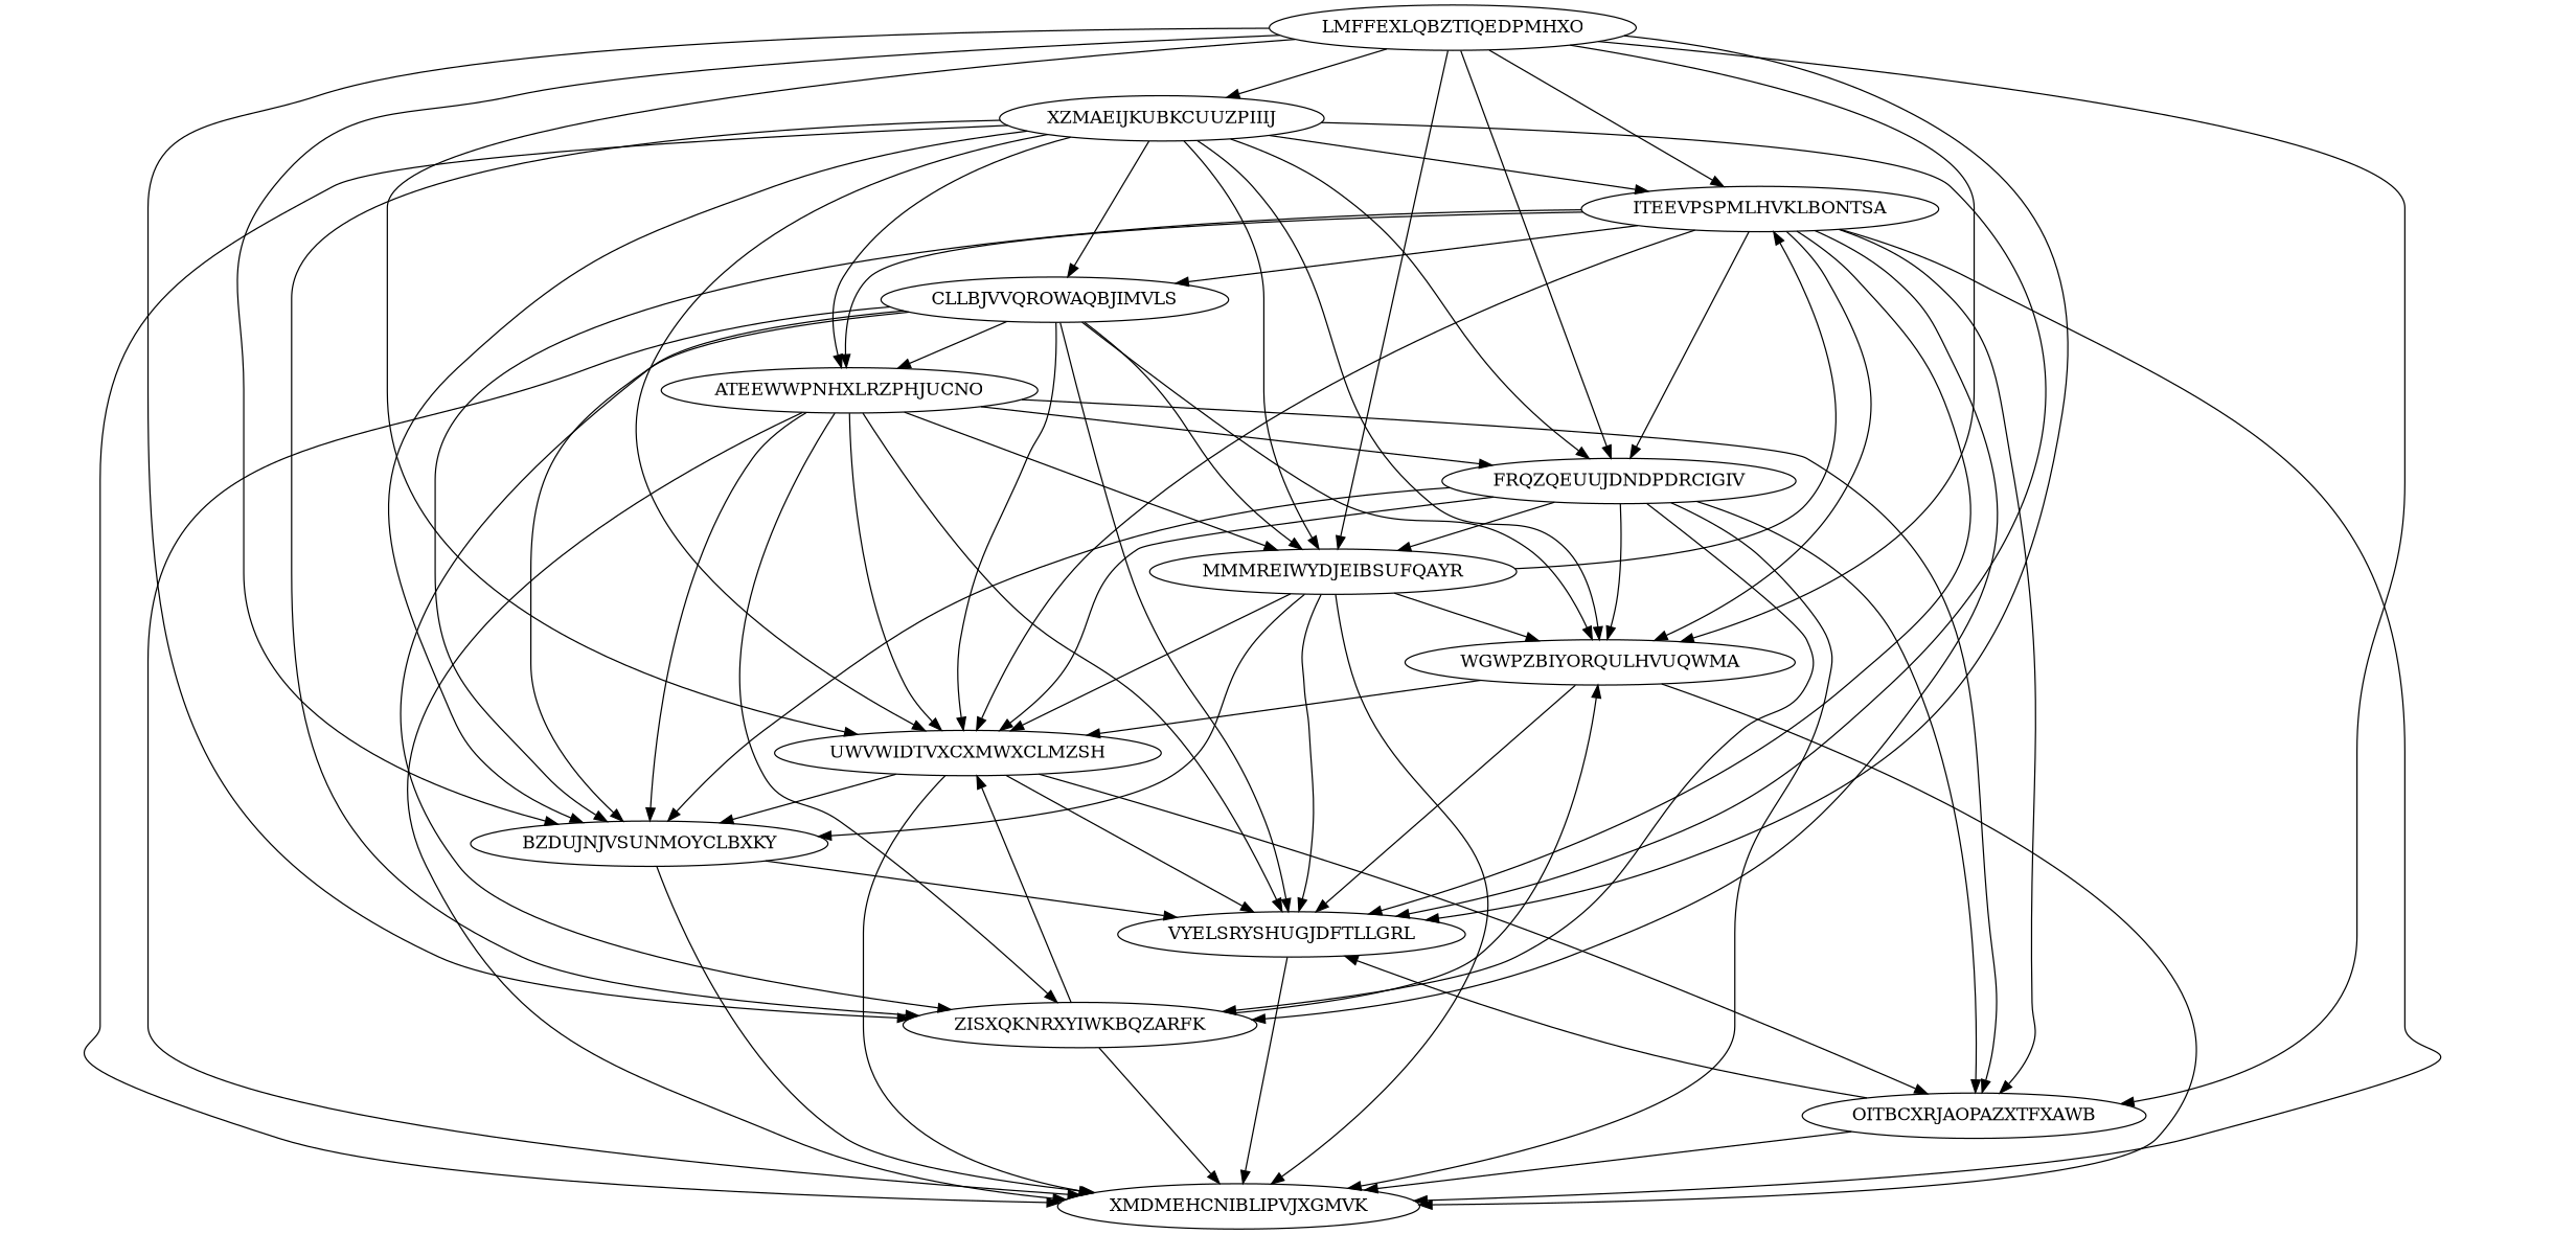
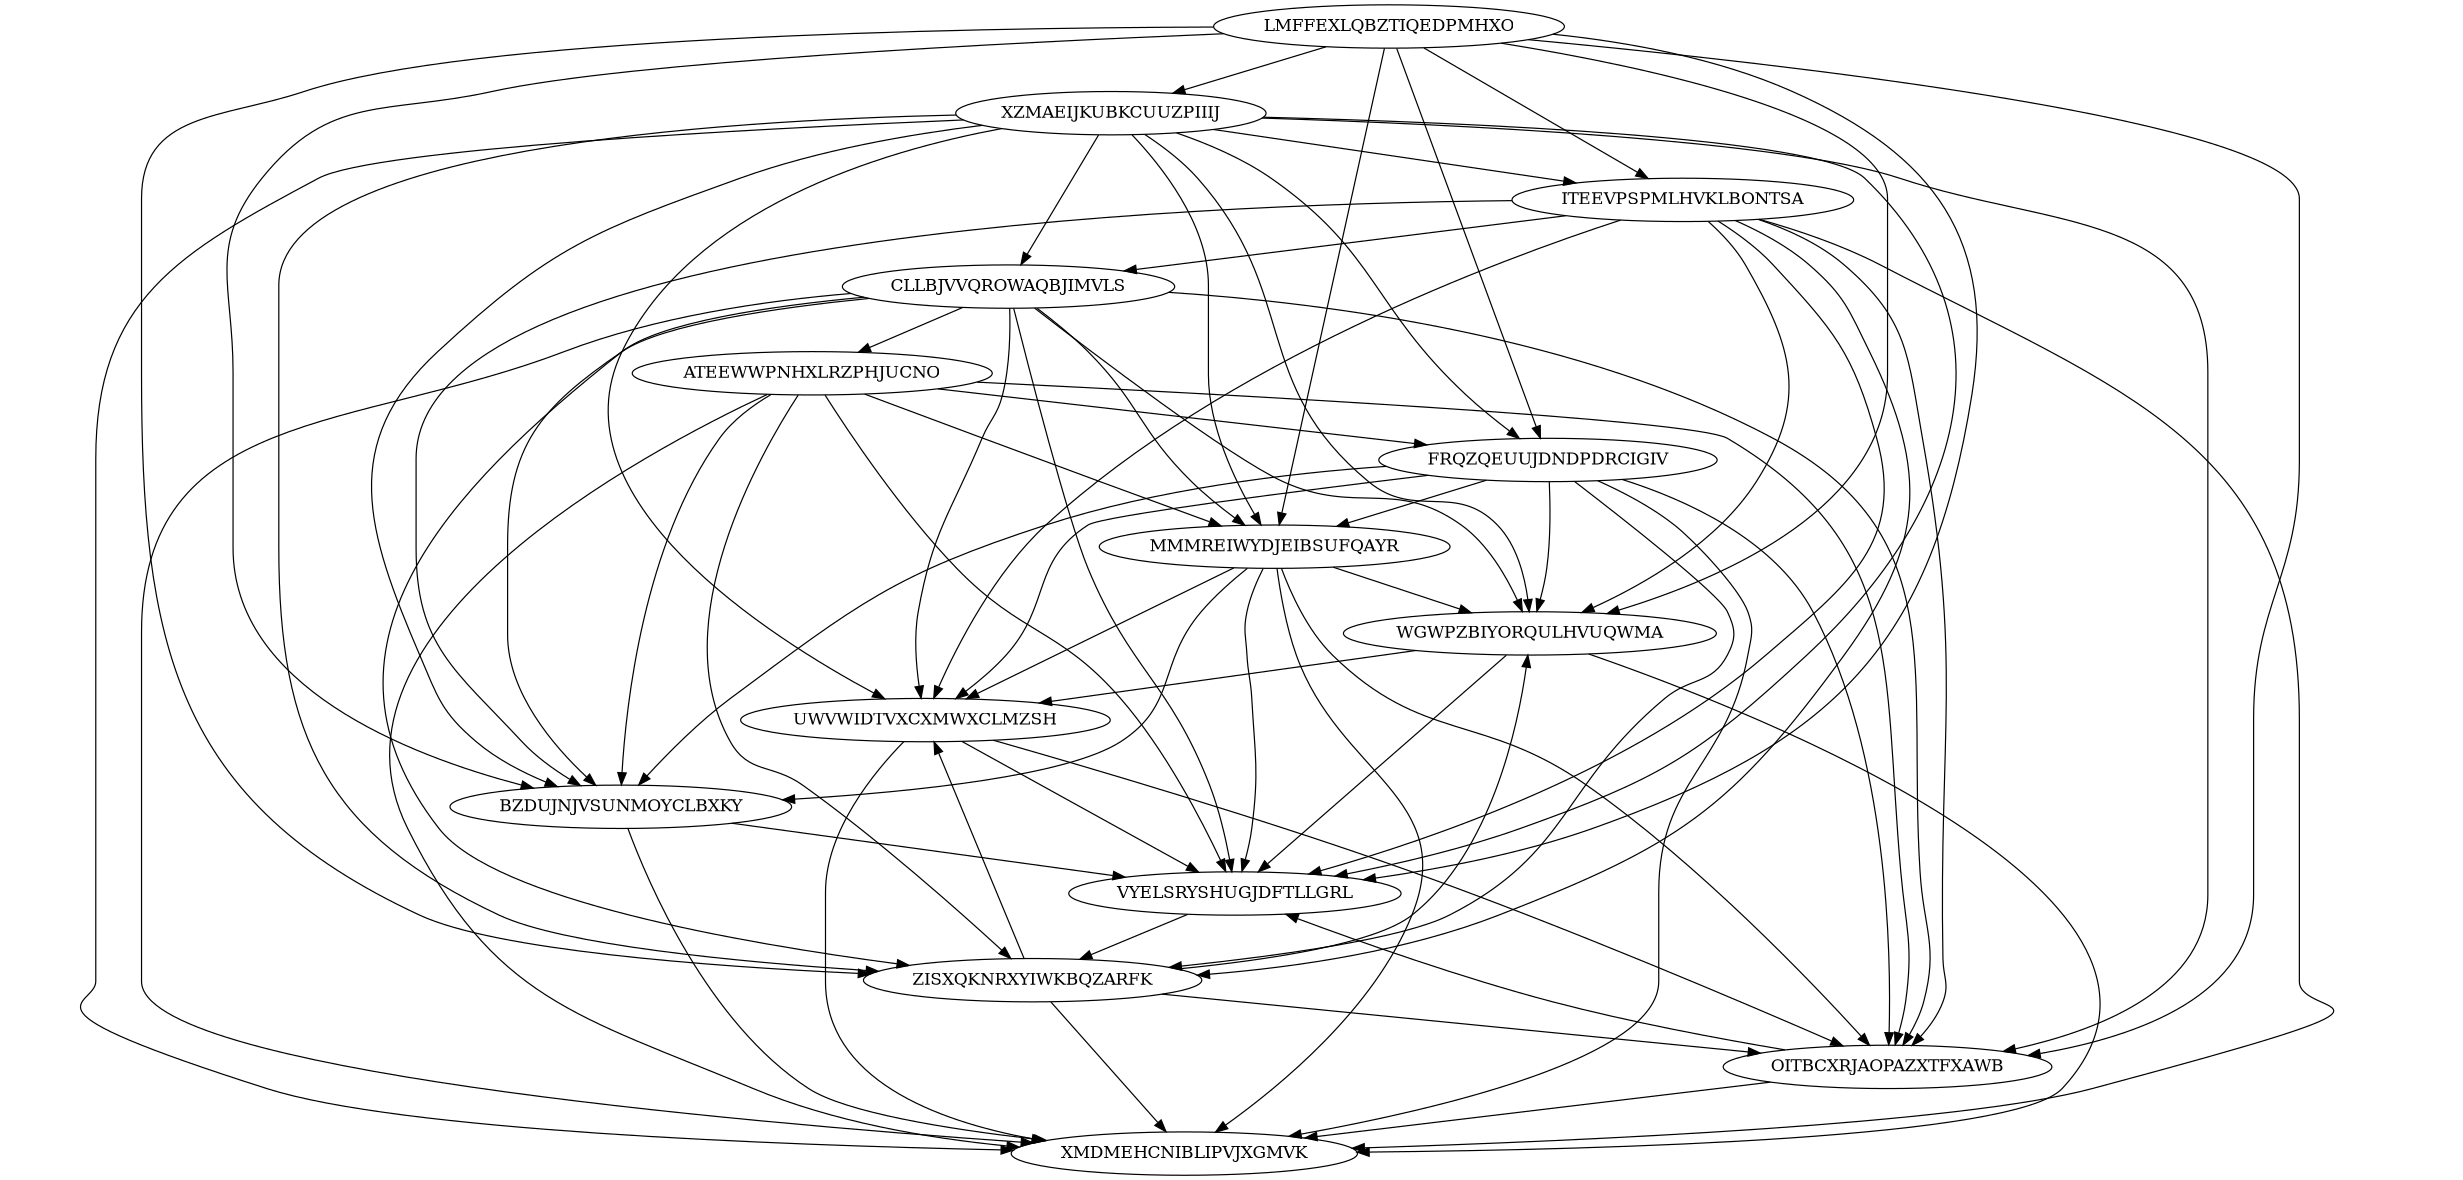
  digraph {
    node [Weight=10]
    edge [Weight=19]
    XZMAEIJKUBKCUUZPIIIJ
    LMFFEXLQBZTIQEDPMHXO [Weight=19]
    ITEEVPSPMLHVKLBONTSA [Weight=13]
    FRQZQEUUJDNDPDRCIGIV
    MMMREIWYDJEIBSUFQAYR [Weight=13]
    ZISXQKNRXYIWKBQZARFK [Weight=15]
    WGWPZBIYORQULHVUQWMA [Weight=18]
    UWVWIDTVXCXMWXCLMZSH [Weight=12]
    BZDUJNJVSUNMOYCLBXKY [Weight=19]
    OITBCXRJAOPAZXTFXAWB [Weight=17]
    VYELSRYSHUGJDFTLLGRL [Weight=20]
    CLLBJVVQROWAQBJIMVLS [Weight=14]
    ATEEWWPNHXLRZPHJUCNO [Weight=11]
    XMDMEHCNIBLIPVJXGMVK [Weight=15]
    XZMAEIJKUBKCUUZPIIIJ -> ITEEVPSPMLHVKLBONTSA [Weight=12]
    XZMAEIJKUBKCUUZPIIIJ -> FRQZQEUUJDNDPDRCIGIV [Weight=11]
    XZMAEIJKUBKCUUZPIIIJ -> MMMREIWYDJEIBSUFQAYR [Weight=10]
    XZMAEIJKUBKCUUZPIIIJ -> ZISXQKNRXYIWKBQZARFK [Weight=10]
    XZMAEIJKUBKCUUZPIIIJ -> WGWPZBIYORQULHVUQWMA [Weight=13]
    XZMAEIJKUBKCUUZPIIIJ -> UWVWIDTVXCXMWXCLMZSH [Weight=20]
    XZMAEIJKUBKCUUZPIIIJ -> BZDUJNJVSUNMOYCLBXKY
    XZMAEIJKUBKCUUZPIIIJ -> VYELSRYSHUGJDFTLLGRL [Weight=12]
    XZMAEIJKUBKCUUZPIIIJ -> CLLBJVVQROWAQBJIMVLS [Weight=13]
-   XZMAEIJKUBKCUUZPIIIJ -> ATEEWWPNHXLRZPHJUCNO [Weight=14]
+   XZMAEIJKUBKCUUZPIIIJ -> OITBCXRJAOPAZXTFXAWB [Weight=14]
    XZMAEIJKUBKCUUZPIIIJ -> XMDMEHCNIBLIPVJXGMVK [Weight=16]
    LMFFEXLQBZTIQEDPMHXO -> XZMAEIJKUBKCUUZPIIIJ [Weight=10]
    LMFFEXLQBZTIQEDPMHXO -> ITEEVPSPMLHVKLBONTSA [Weight=15]
    LMFFEXLQBZTIQEDPMHXO -> FRQZQEUUJDNDPDRCIGIV
    LMFFEXLQBZTIQEDPMHXO -> MMMREIWYDJEIBSUFQAYR [Weight=14]
    LMFFEXLQBZTIQEDPMHXO -> ZISXQKNRXYIWKBQZARFK [Weight=13]
    LMFFEXLQBZTIQEDPMHXO -> WGWPZBIYORQULHVUQWMA [Weight=11]
-   LMFFEXLQBZTIQEDPMHXO -> UWVWIDTVXCXMWXCLMZSH [Weight=15]
    LMFFEXLQBZTIQEDPMHXO -> BZDUJNJVSUNMOYCLBXKY [Weight=11]
    LMFFEXLQBZTIQEDPMHXO -> OITBCXRJAOPAZXTFXAWB [Weight=11]
    LMFFEXLQBZTIQEDPMHXO -> VYELSRYSHUGJDFTLLGRL [Weight=14]
-   ITEEVPSPMLHVKLBONTSA -> FRQZQEUUJDNDPDRCIGIV [Weight=16]
    ITEEVPSPMLHVKLBONTSA -> ZISXQKNRXYIWKBQZARFK [Weight=13]
    ITEEVPSPMLHVKLBONTSA -> WGWPZBIYORQULHVUQWMA [Weight=17]
    ITEEVPSPMLHVKLBONTSA -> UWVWIDTVXCXMWXCLMZSH [Weight=16]
    ITEEVPSPMLHVKLBONTSA -> BZDUJNJVSUNMOYCLBXKY [Weight=17]
    ITEEVPSPMLHVKLBONTSA -> OITBCXRJAOPAZXTFXAWB [Weight=15]
    ITEEVPSPMLHVKLBONTSA -> VYELSRYSHUGJDFTLLGRL [Weight=12]
    ITEEVPSPMLHVKLBONTSA -> CLLBJVVQROWAQBJIMVLS [Weight=18]
-   ITEEVPSPMLHVKLBONTSA -> ATEEWWPNHXLRZPHJUCNO [Weight=15]
    ITEEVPSPMLHVKLBONTSA -> XMDMEHCNIBLIPVJXGMVK [Weight=20]
    FRQZQEUUJDNDPDRCIGIV -> MMMREIWYDJEIBSUFQAYR
    FRQZQEUUJDNDPDRCIGIV -> ZISXQKNRXYIWKBQZARFK [Weight=16]
    FRQZQEUUJDNDPDRCIGIV -> WGWPZBIYORQULHVUQWMA [Weight=20]
    FRQZQEUUJDNDPDRCIGIV -> UWVWIDTVXCXMWXCLMZSH [Weight=20]
    FRQZQEUUJDNDPDRCIGIV -> BZDUJNJVSUNMOYCLBXKY [Weight=17]
    FRQZQEUUJDNDPDRCIGIV -> OITBCXRJAOPAZXTFXAWB [Weight=11]
    FRQZQEUUJDNDPDRCIGIV -> XMDMEHCNIBLIPVJXGMVK [Weight=15]
    MMMREIWYDJEIBSUFQAYR -> WGWPZBIYORQULHVUQWMA [Weight=20]
    MMMREIWYDJEIBSUFQAYR -> UWVWIDTVXCXMWXCLMZSH [Weight=12]
    MMMREIWYDJEIBSUFQAYR -> BZDUJNJVSUNMOYCLBXKY [Weight=18]
-   MMMREIWYDJEIBSUFQAYR -> ITEEVPSPMLHVKLBONTSA [Weight=20]
+   MMMREIWYDJEIBSUFQAYR -> OITBCXRJAOPAZXTFXAWB [Weight=20]
    MMMREIWYDJEIBSUFQAYR -> VYELSRYSHUGJDFTLLGRL [Weight=14]
    MMMREIWYDJEIBSUFQAYR -> XMDMEHCNIBLIPVJXGMVK
    ZISXQKNRXYIWKBQZARFK -> WGWPZBIYORQULHVUQWMA
    ZISXQKNRXYIWKBQZARFK -> UWVWIDTVXCXMWXCLMZSH
+   ZISXQKNRXYIWKBQZARFK -> OITBCXRJAOPAZXTFXAWB [Weight=20]
    ZISXQKNRXYIWKBQZARFK -> XMDMEHCNIBLIPVJXGMVK [Weight=18]
    WGWPZBIYORQULHVUQWMA -> UWVWIDTVXCXMWXCLMZSH [Weight=14]
    WGWPZBIYORQULHVUQWMA -> VYELSRYSHUGJDFTLLGRL [Weight=10]
    WGWPZBIYORQULHVUQWMA -> XMDMEHCNIBLIPVJXGMVK [Weight=20]
-   UWVWIDTVXCXMWXCLMZSH -> BZDUJNJVSUNMOYCLBXKY [Weight=11]
    UWVWIDTVXCXMWXCLMZSH -> OITBCXRJAOPAZXTFXAWB [Weight=11]
    UWVWIDTVXCXMWXCLMZSH -> VYELSRYSHUGJDFTLLGRL [Weight=13]
    UWVWIDTVXCXMWXCLMZSH -> XMDMEHCNIBLIPVJXGMVK [Weight=16]
    BZDUJNJVSUNMOYCLBXKY -> VYELSRYSHUGJDFTLLGRL [Weight=20]
    BZDUJNJVSUNMOYCLBXKY -> XMDMEHCNIBLIPVJXGMVK [Weight=16]
    OITBCXRJAOPAZXTFXAWB -> VYELSRYSHUGJDFTLLGRL [Weight=12]
    OITBCXRJAOPAZXTFXAWB -> XMDMEHCNIBLIPVJXGMVK [Weight=14]
-   VYELSRYSHUGJDFTLLGRL -> XMDMEHCNIBLIPVJXGMVK [Weight=13]
+   VYELSRYSHUGJDFTLLGRL -> ZISXQKNRXYIWKBQZARFK [Weight=13]
    CLLBJVVQROWAQBJIMVLS -> MMMREIWYDJEIBSUFQAYR
    CLLBJVVQROWAQBJIMVLS -> ZISXQKNRXYIWKBQZARFK [Weight=17]
    CLLBJVVQROWAQBJIMVLS -> WGWPZBIYORQULHVUQWMA [Weight=18]
    CLLBJVVQROWAQBJIMVLS -> UWVWIDTVXCXMWXCLMZSH
    CLLBJVVQROWAQBJIMVLS -> BZDUJNJVSUNMOYCLBXKY
+   CLLBJVVQROWAQBJIMVLS -> OITBCXRJAOPAZXTFXAWB [Weight=13]
    CLLBJVVQROWAQBJIMVLS -> VYELSRYSHUGJDFTLLGRL [Weight=17]
    CLLBJVVQROWAQBJIMVLS -> ATEEWWPNHXLRZPHJUCNO [Weight=16]
    CLLBJVVQROWAQBJIMVLS -> XMDMEHCNIBLIPVJXGMVK [Weight=11]
    ATEEWWPNHXLRZPHJUCNO -> FRQZQEUUJDNDPDRCIGIV [Weight=15]
    ATEEWWPNHXLRZPHJUCNO -> MMMREIWYDJEIBSUFQAYR [Weight=15]
    ATEEWWPNHXLRZPHJUCNO -> ZISXQKNRXYIWKBQZARFK
-   ATEEWWPNHXLRZPHJUCNO -> UWVWIDTVXCXMWXCLMZSH [Weight=13]
    ATEEWWPNHXLRZPHJUCNO -> BZDUJNJVSUNMOYCLBXKY [Weight=11]
    ATEEWWPNHXLRZPHJUCNO -> OITBCXRJAOPAZXTFXAWB
    ATEEWWPNHXLRZPHJUCNO -> VYELSRYSHUGJDFTLLGRL [Weight=14]
    ATEEWWPNHXLRZPHJUCNO -> XMDMEHCNIBLIPVJXGMVK [Weight=16]
  }
